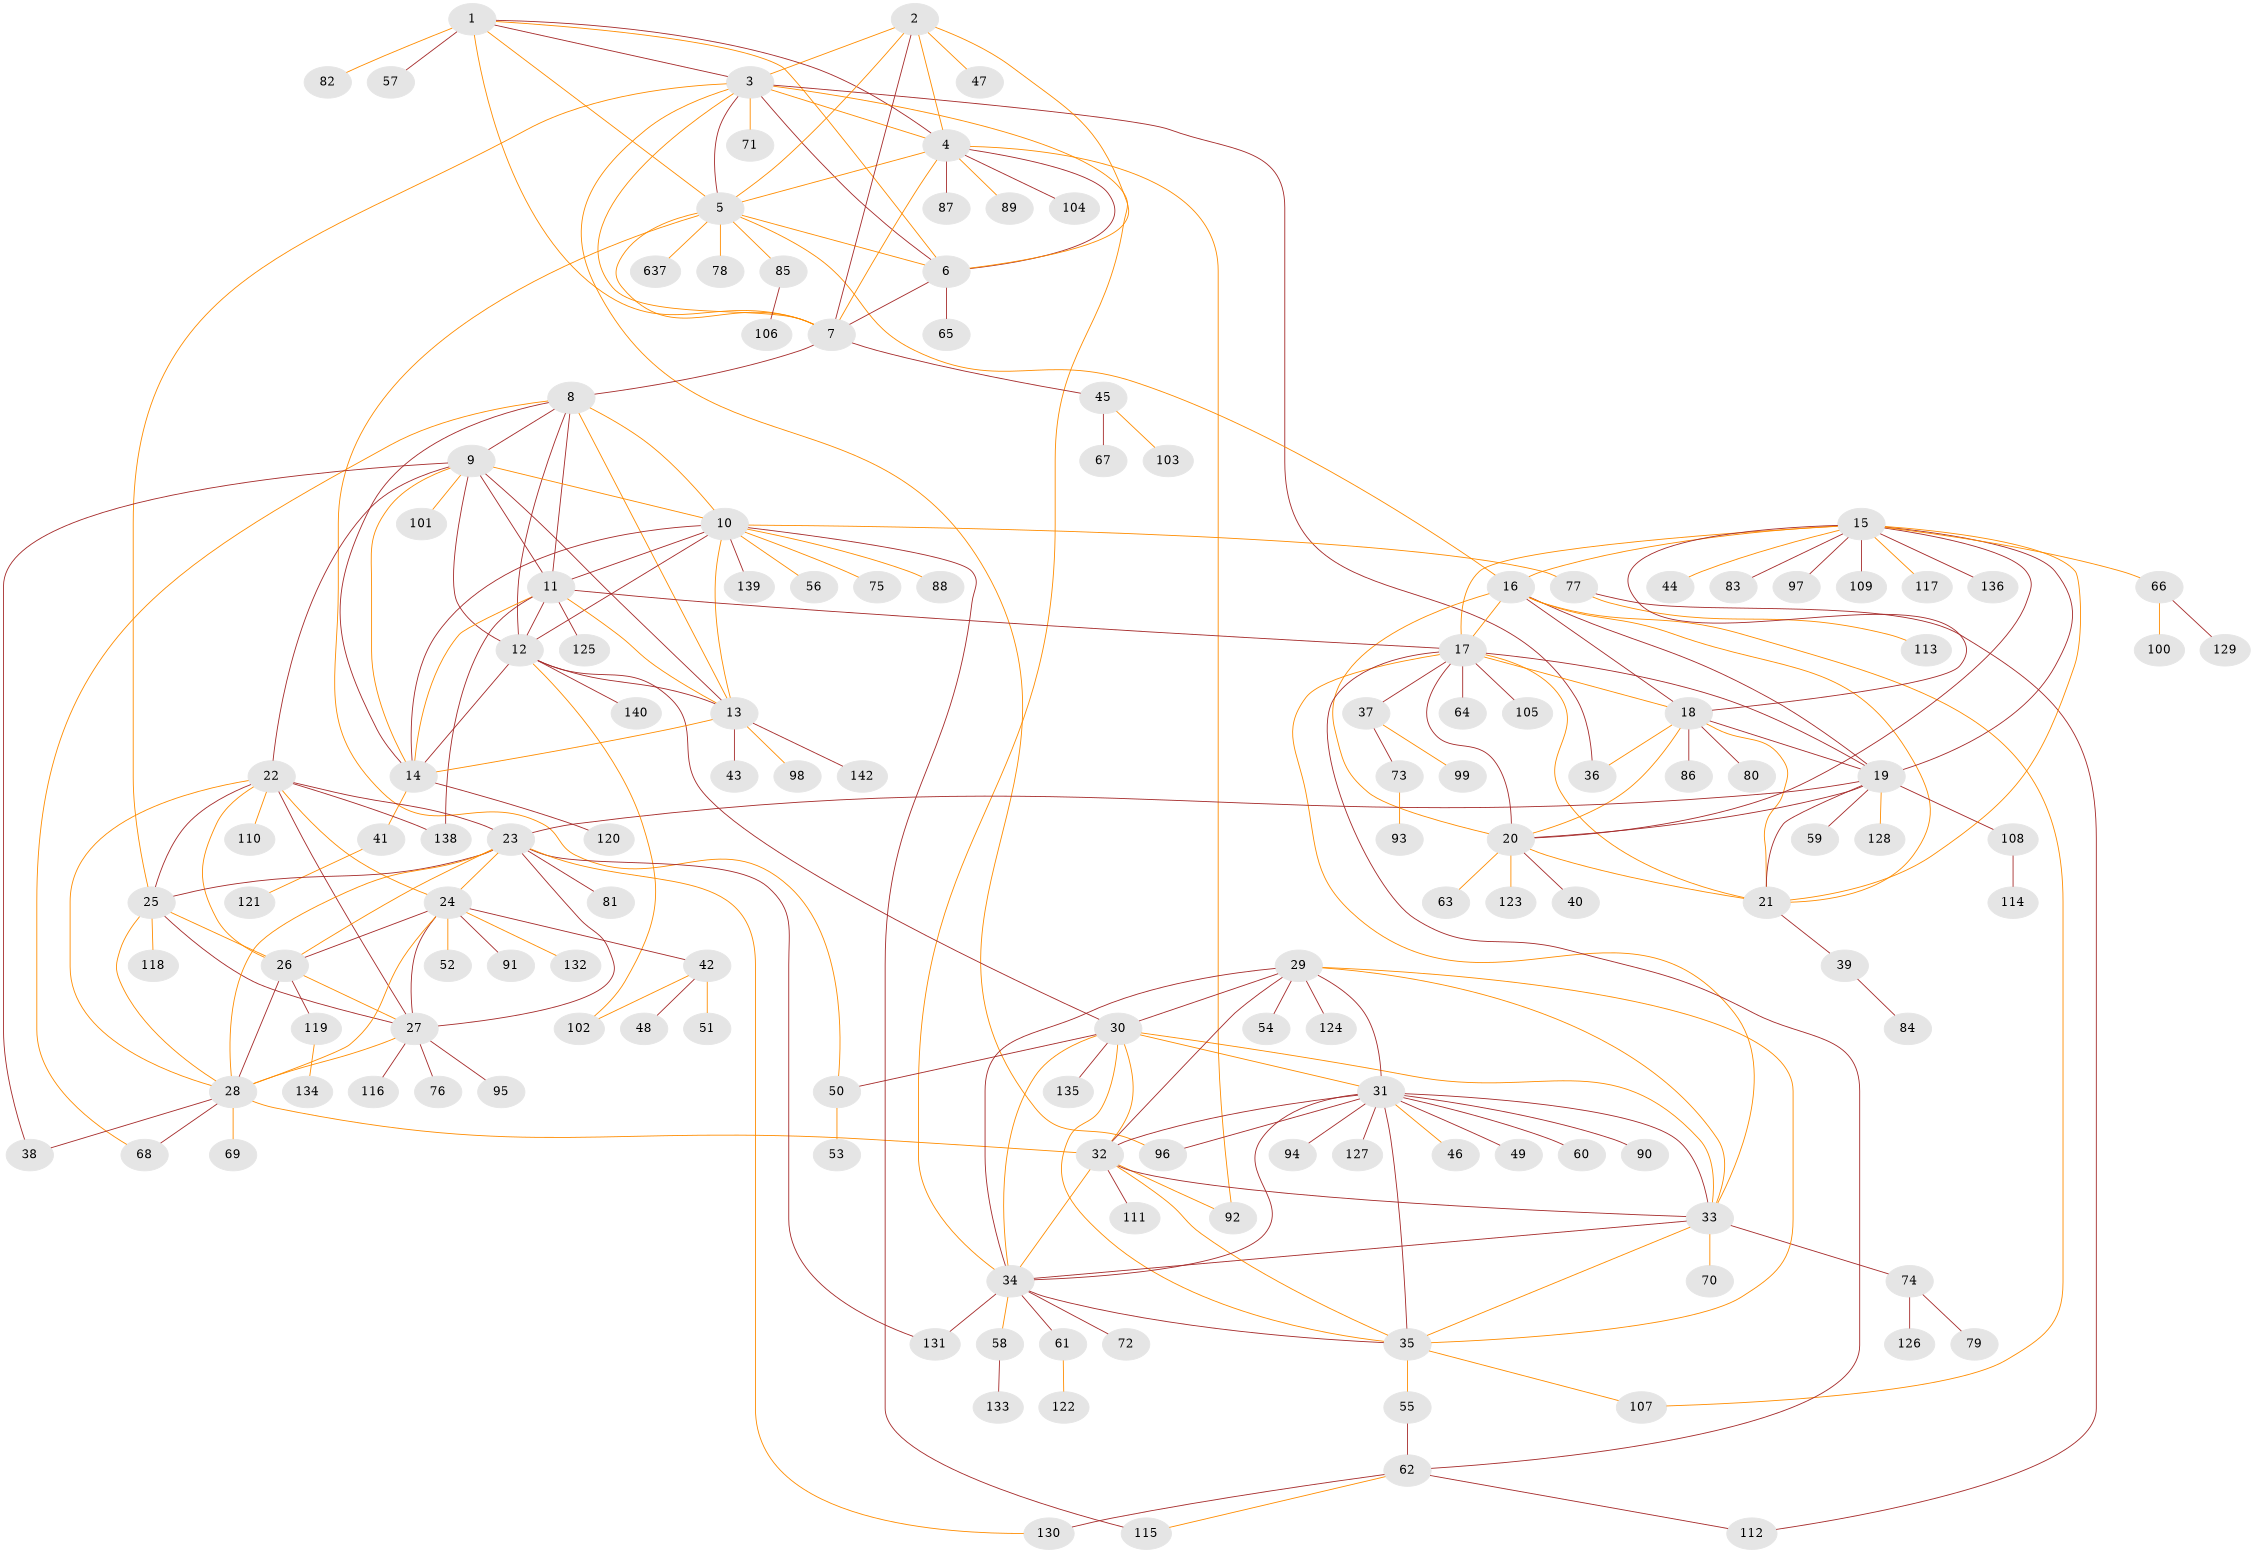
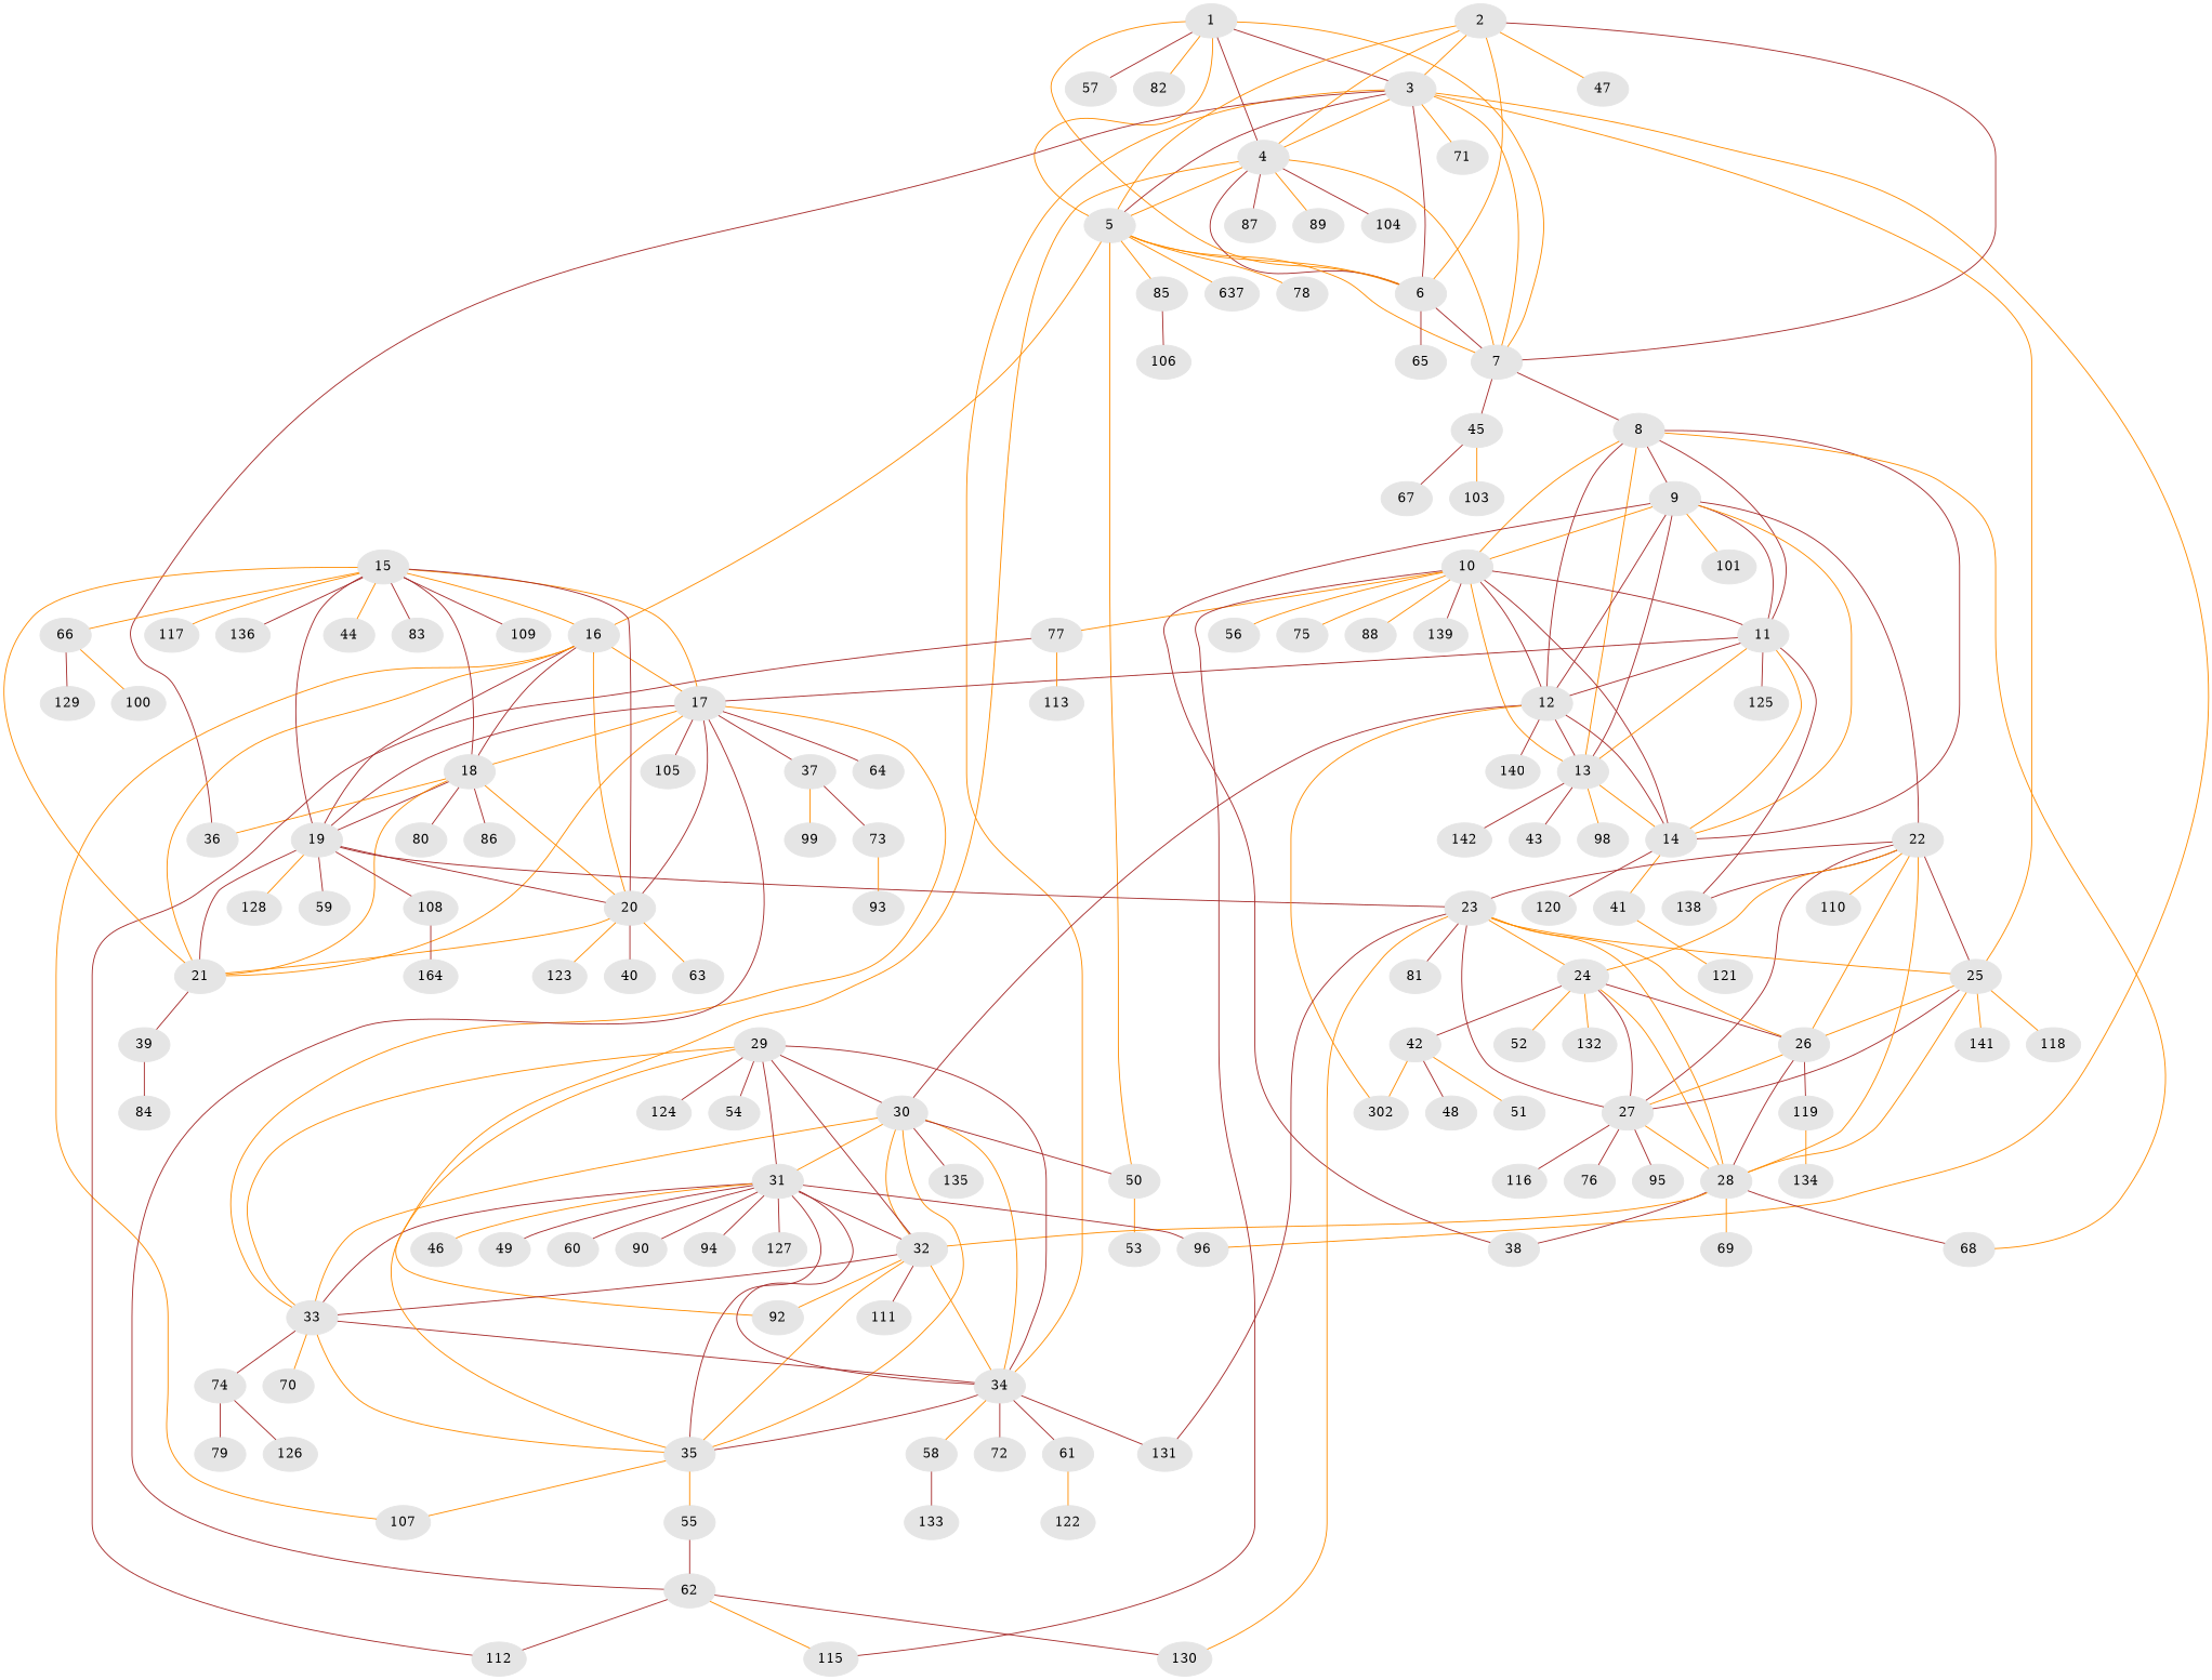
  graph {
    node [color=gray90 style=filled]
    edge [color=brown]
    1
    3
    4
    5
    6
    7
    57
    82
    2
    47
    25
    34
    36
    71
    96
    87
    89
    92
    104
    16
    50
    78
    85
    n24 [label=637]
    65
    8
    45
    26
    27
    28
    118
+   141
    131
    35
    58
    61
    72
    17
    18
    19
    20
    21
    107
    53
    106
    9
    10
    11
    12
    13
    14
    68
    67
    103
    22
    38
    101
    56
    75
    77
    88
    115
    139
    125
    138
    30
-   102
+   102 [label=302]
    140
    43
    98
    142
    41
    120
    23
    24
    110
    112
    113
    33
    37
    62
    64
    105
    32
    31
    135
    121
    15
    44
    66
    83
-   97
    109
    117
    136
    80
    86
    59
    108
    128
    40
    63
    123
    39
    100
    129
    70
    74
    73
    99
    130
    81
-   114
+   114 [label=164]
    84
    42
    52
-   91
    132
    119
    76
    95
    116
    69
    48
    51
    134
    111
    29
    54
    124
    46
    49
    60
    90
    94
    127
    55
    79
    126
    133
    122
    93
    1 -- 3
    1 -- 4
    1 -- 5 [color=darkorange]
    1 -- 6 [color=darkorange]
    1 -- 7 [color=darkorange]
    1 -- 57
    1 -- 82 [color=darkorange]
    3 -- 4 [color=darkorange]
    3 -- 5
    3 -- 6
    3 -- 7 [color=darkorange]
    3 -- 25 [color=darkorange]
    3 -- 34 [color=darkorange]
    3 -- 36
    3 -- 71 [color=darkorange]
    3 -- 96 [color=darkorange]
    4 -- 5 [color=darkorange]
    4 -- 6
    4 -- 7 [color=darkorange]
    4 -- 87
    4 -- 89 [color=darkorange]
    4 -- 92 [color=darkorange]
    4 -- 104
    5 -- 6 [color=darkorange]
    5 -- 7 [color=darkorange]
    5 -- 16 [color=darkorange]
    5 -- 50 [color=darkorange]
    5 -- 78 [color=darkorange]
    5 -- 85 [color=darkorange]
    5 -- n24 [color=darkorange]
    6 -- 7
    6 -- 65
    7 -- 8
    7 -- 45
    2 -- 3 [color=darkorange]
    2 -- 4 [color=darkorange]
    2 -- 5 [color=darkorange]
    2 -- 6 [color=darkorange]
    2 -- 7
    2 -- 47 [color=darkorange]
    25 -- 26 [color=darkorange]
    25 -- 27
    25 -- 28 [color=darkorange]
    25 -- 118 [color=darkorange]
+   25 -- 141 [color=darkorange]
    34 -- 131
    34 -- 35
    34 -- 58 [color=darkorange]
    34 -- 61
    34 -- 72
    16 -- 17 [color=darkorange]
    16 -- 18
    16 -- 19
    16 -- 20 [color=darkorange]
    16 -- 21 [color=darkorange]
    16 -- 107 [color=darkorange]
    50 -- 53 [color=darkorange]
    85 -- 106
    8 -- 9
    8 -- 10 [color=darkorange]
    8 -- 11
    8 -- 12
    8 -- 13 [color=darkorange]
    8 -- 14
    8 -- 68 [color=darkorange]
    45 -- 67
    45 -- 103 [color=darkorange]
    26 -- 27 [color=darkorange]
    26 -- 28
    26 -- 119
    27 -- 28 [color=darkorange]
    27 -- 76
    27 -- 95
    27 -- 116
    28 -- 68
    28 -- 38
    28 -- 32 [color=darkorange]
    28 -- 69 [color=darkorange]
    35 -- 107 [color=darkorange]
    35 -- 55 [color=darkorange]
    58 -- 133
    61 -- 122 [color=darkorange]
    17 -- 18 [color=darkorange]
    17 -- 19
    17 -- 20
    17 -- 21 [color=darkorange]
    17 -- 33 [color=darkorange]
    17 -- 37
    17 -- 62
    17 -- 64
    17 -- 105
    18 -- 36 [color=darkorange]
    18 -- 19
    18 -- 20 [color=darkorange]
    18 -- 21 [color=darkorange]
    18 -- 80
    18 -- 86
    19 -- 20
    19 -- 21
    19 -- 23
    19 -- 59
    19 -- 108
    19 -- 128 [color=darkorange]
    20 -- 21 [color=darkorange]
    20 -- 40
    20 -- 63 [color=darkorange]
    20 -- 123 [color=darkorange]
    21 -- 39
    9 -- 10 [color=darkorange]
    9 -- 11
    9 -- 12
    9 -- 13
    9 -- 14 [color=darkorange]
    9 -- 22
    9 -- 38
    9 -- 101 [color=darkorange]
    10 -- 11
    10 -- 12
    10 -- 13 [color=darkorange]
    10 -- 14
    10 -- 56 [color=darkorange]
    10 -- 75 [color=darkorange]
    10 -- 77 [color=darkorange]
    10 -- 88 [color=darkorange]
    10 -- 115
    10 -- 139
    11 -- 17
    11 -- 12
    11 -- 13 [color=darkorange]
    11 -- 14 [color=darkorange]
    11 -- 125
    11 -- 138
    12 -- 13
    12 -- 14
    12 -- 30
    12 -- 102 [color=darkorange]
    12 -- 140
    13 -- 14 [color=darkorange]
    13 -- 43
    13 -- 98 [color=darkorange]
    13 -- 142
    14 -- 41 [color=darkorange]
    14 -- 120
    22 -- 25
    22 -- 26 [color=darkorange]
    22 -- 27
    22 -- 28 [color=darkorange]
    22 -- 138
    22 -- 23
    22 -- 24 [color=darkorange]
    22 -- 110 [color=darkorange]
    77 -- 112
    77 -- 113 [color=darkorange]
    30 -- 34 [color=darkorange]
    30 -- 50
    30 -- 35 [color=darkorange]
    30 -- 33 [color=darkorange]
    30 -- 32 [color=darkorange]
    30 -- 31 [color=darkorange]
    30 -- 135
    41 -- 121 [color=darkorange]
-   23 -- 25
+   23 -- 25 [color=darkorange]
    23 -- 26 [color=darkorange]
    23 -- 27
    23 -- 28 [color=darkorange]
    23 -- 131
    23 -- 24 [color=darkorange]
    23 -- 130 [color=darkorange]
    23 -- 81
    24 -- 26
    24 -- 27
    24 -- 28 [color=darkorange]
    24 -- 42
    24 -- 52 [color=darkorange]
-   24 -- 91
    24 -- 132 [color=darkorange]
    33 -- 34
    33 -- 35 [color=darkorange]
    33 -- 70 [color=darkorange]
    33 -- 74
    37 -- 73
    37 -- 99 [color=darkorange]
    62 -- 115 [color=darkorange]
    62 -- 112
    62 -- 130
    32 -- 34 [color=darkorange]
    32 -- 92 [color=darkorange]
    32 -- 35 [color=darkorange]
    32 -- 33
    32 -- 111
    31 -- 34
    31 -- 96
    31 -- 35
    31 -- 33
    31 -- 32
    31 -- 46 [color=darkorange]
    31 -- 49
    31 -- 60
    31 -- 90
    31 -- 94
    31 -- 127
    15 -- 16 [color=darkorange]
    15 -- 17 [color=darkorange]
    15 -- 18
    15 -- 19
    15 -- 20
    15 -- 21 [color=darkorange]
    15 -- 44 [color=darkorange]
    15 -- 66 [color=darkorange]
    15 -- 83
-   15 -- 97
    15 -- 109
    15 -- 117 [color=darkorange]
    15 -- 136
    66 -- 100 [color=darkorange]
    66 -- 129
    108 -- 114
    39 -- 84
    74 -- 79
    74 -- 126
    73 -- 93 [color=darkorange]
    42 -- 102 [color=darkorange]
    42 -- 48
    42 -- 51 [color=darkorange]
    119 -- 134 [color=darkorange]
    29 -- 34
    29 -- 35 [color=darkorange]
    29 -- 30
    29 -- 33 [color=darkorange]
    29 -- 32
    29 -- 31
    29 -- 54
    29 -- 124
    55 -- 62
  }
